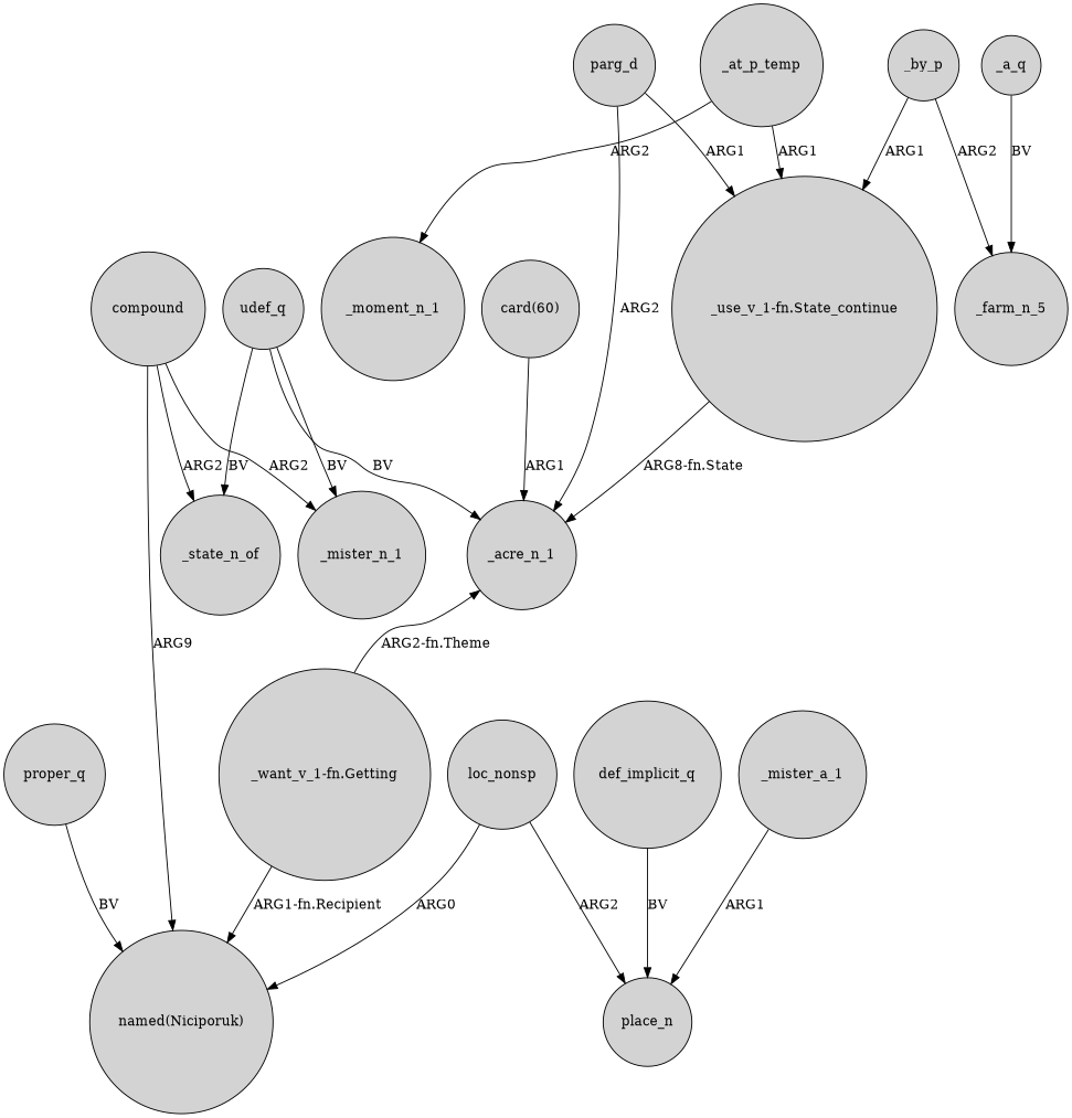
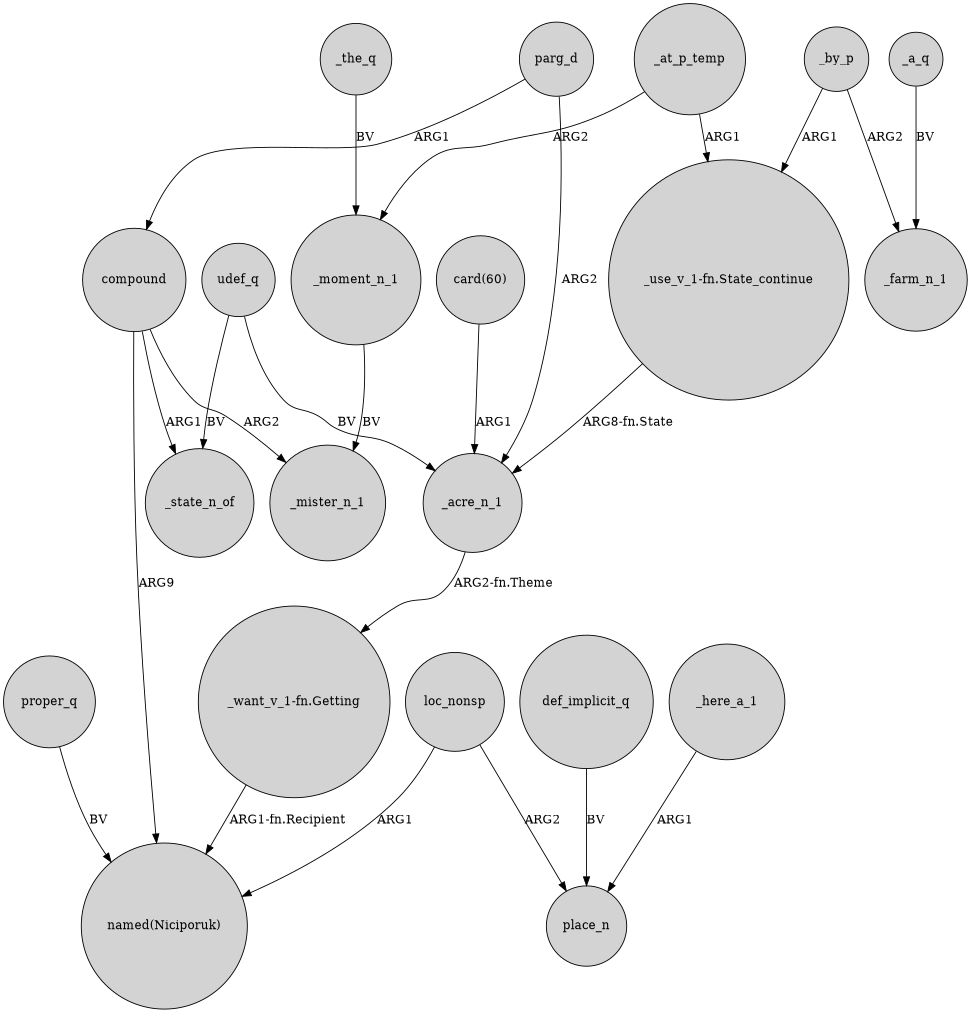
  digraph {
    node [shape=circle style=filled]
    _at_p_temp
    "_use_v_1-fn.State_continue"
    _moment_n_1
    _acre_n_1
    compound
    _mister_n_1
    "named(Niciporuk)"
    _state_n_of
    def_implicit_q
    place_n
    _by_p
-   _farm_n_1 [label=_farm_n_5]
-   _here_a_1 [label=_mister_a_1]
+   _farm_n_1
+   _here_a_1
    udef_q
    parg_d
    loc_nonsp
    proper_q
    "_want_v_1-fn.Getting"
    "card(60)"
    _a_q
+   _the_q
    _at_p_temp -> "_use_v_1-fn.State_continue" [label=ARG1]
    _at_p_temp -> _moment_n_1 [label=ARG2]
    "_use_v_1-fn.State_continue" -> _acre_n_1 [label="ARG8-fn.State"]
    compound -> _mister_n_1 [label=ARG2]
    compound -> "named(Niciporuk)" [label=ARG9]
-   compound -> _state_n_of [label=ARG2]
+   compound -> _state_n_of [label=ARG1]
    def_implicit_q -> place_n [label=BV]
    _by_p -> "_use_v_1-fn.State_continue" [label=ARG1]
    _by_p -> _farm_n_1 [label=ARG2]
    _here_a_1 -> place_n [label=ARG1]
    udef_q -> _acre_n_1 [label=BV]
-   udef_q -> _mister_n_1 [label=BV]
+   _moment_n_1 -> _mister_n_1 [label=BV]
    udef_q -> _state_n_of [label=BV]
-   parg_d -> "_use_v_1-fn.State_continue" [label=ARG1]
+   parg_d -> compound [label=ARG1]
    parg_d -> _acre_n_1 [label=ARG2]
-   loc_nonsp -> "named(Niciporuk)" [label=ARG0]
+   loc_nonsp -> "named(Niciporuk)" [label=ARG1]
    loc_nonsp -> place_n [label=ARG2]
    proper_q -> "named(Niciporuk)" [label=BV]
-   "_want_v_1-fn.Getting" -> _acre_n_1 [label="ARG2-fn.Theme"]
+   _acre_n_1 -> "_want_v_1-fn.Getting" [label="ARG2-fn.Theme"]
    "_want_v_1-fn.Getting" -> "named(Niciporuk)" [label="ARG1-fn.Recipient"]
    "card(60)" -> _acre_n_1 [label=ARG1]
    _a_q -> _farm_n_1 [label=BV]
+   _the_q -> _moment_n_1 [label=BV]
  }
